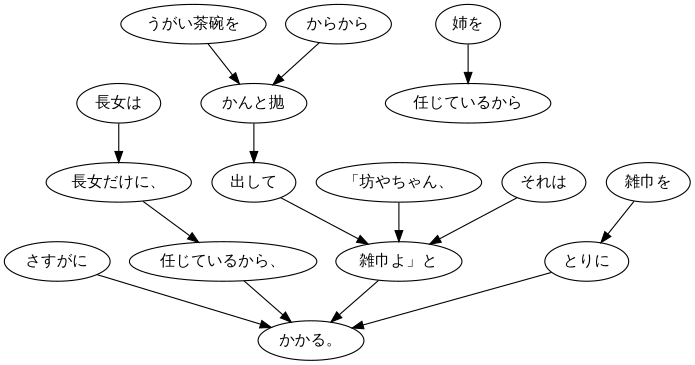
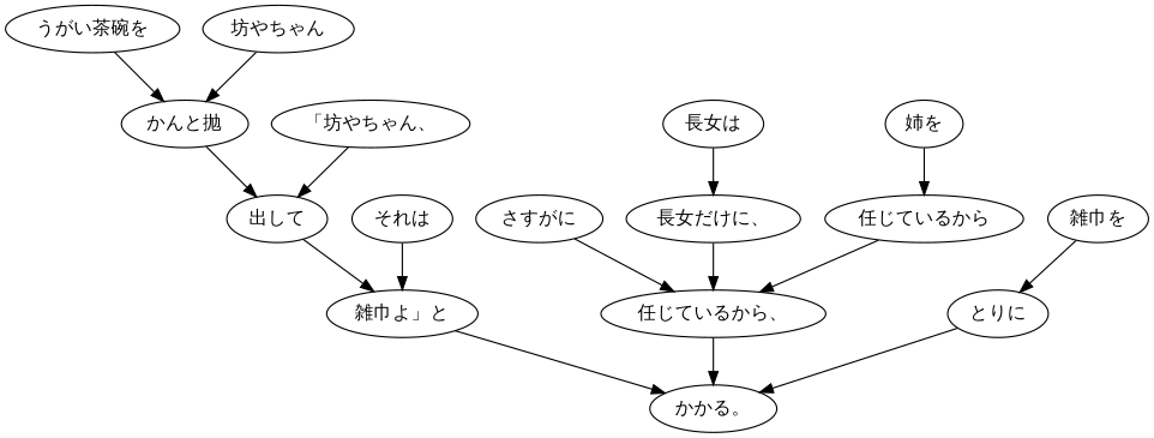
  digraph {
    n1 [label="さすがに"]
    n2 [label="任じているから、"]
    n3 [label="かかる。"]
    n4 [label="長女は"]
    n5 [label="長女だけに、"]
    n6 [label="姉を"]
    n7 [label="任じているから"]
    n8 [label="うがい茶碗を"]
    n9 [label="かんと抛"]
    n10 [label="出して"]
-   n11 [label="からから"]
+   n11 [label="坊やちゃん"]
    n12 [label="雑巾よ」と"]
    n13 [label="「坊やちゃん、"]
    n14 [label="それは"]
    n15 [label="雑巾を"]
    n16 [label="とりに"]
-   n1 -> n3
+   n1 -> n2
    n2 -> n3
    n4 -> n5
    n5 -> n2
    n6 -> n7
+   n7 -> n2
    n8 -> n9
    n9 -> n10
    n10 -> n12
    n11 -> n9
    n12 -> n3
-   n13 -> n12
+   n13 -> n10
    n14 -> n12
    n15 -> n16
    n16 -> n3
  }
